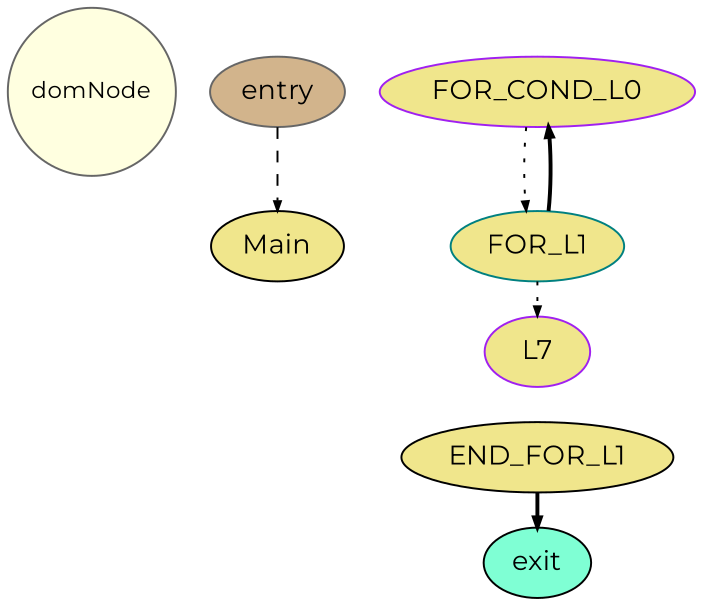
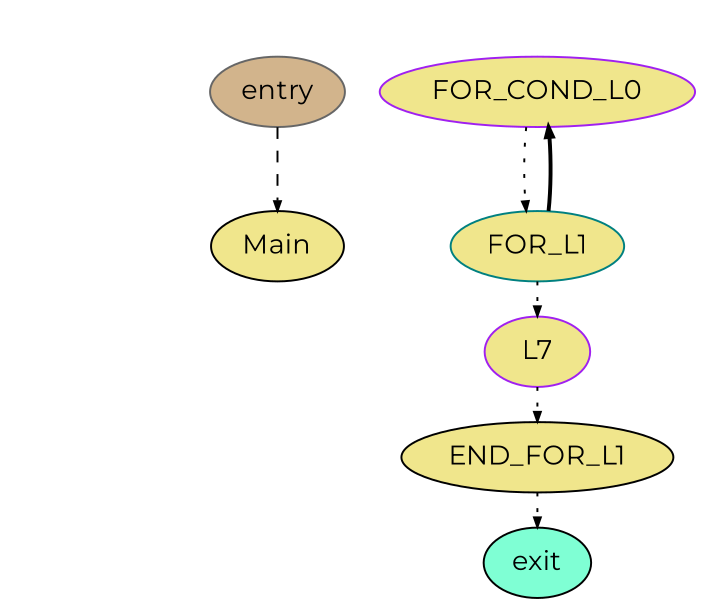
  digraph {
    fontname=Montserrat
    ranksep=.25
    node [color=black fillcolor=khaki fontname=Montserrat style=filled]
    edge [arrowsize=.5 fontname=Montserrat style=dotted]
-   domNode [color=gray40 fillcolor=lightyellow fixedsize=true fontsize=12 height=1.2 shape=circle]
    entry [color=gray40 fillcolor=tan]
    Main
    FOR_COND_L0 [color=purple]
    FOR_L1 [color=teal]
    L7 [color=purple]
    END_FOR_L1
    exit [fillcolor=aquamarine]
    entry -> Main [style=dashed]
    FOR_COND_L0 -> FOR_L1
    FOR_L1 -> FOR_COND_L0 [style=bold]
    FOR_L1 -> L7
-   END_FOR_L1 -> exit [style=bold]
+   L7 -> END_FOR_L1
+   END_FOR_L1 -> exit
  }
